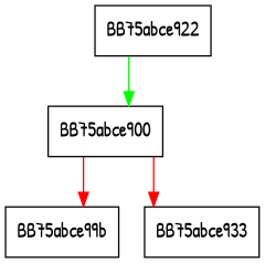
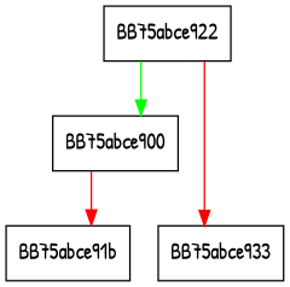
  digraph {
    fontname="Patrick Hand"
    splines=ortho
    node [fontname="Patrick Hand" shape=box]
    edge [color=red fontname="Patrick Hand"]
    BB75abce900
-   BB75abce91b [label=BB75abce99b]
+   BB75abce91b
    BB75abce922
    BB75abce933
    BB75abce900 -> BB75abce91b
    BB75abce922 -> BB75abce900 [color=green]
-   BB75abce900 -> BB75abce933
+   BB75abce922 -> BB75abce933
  }
